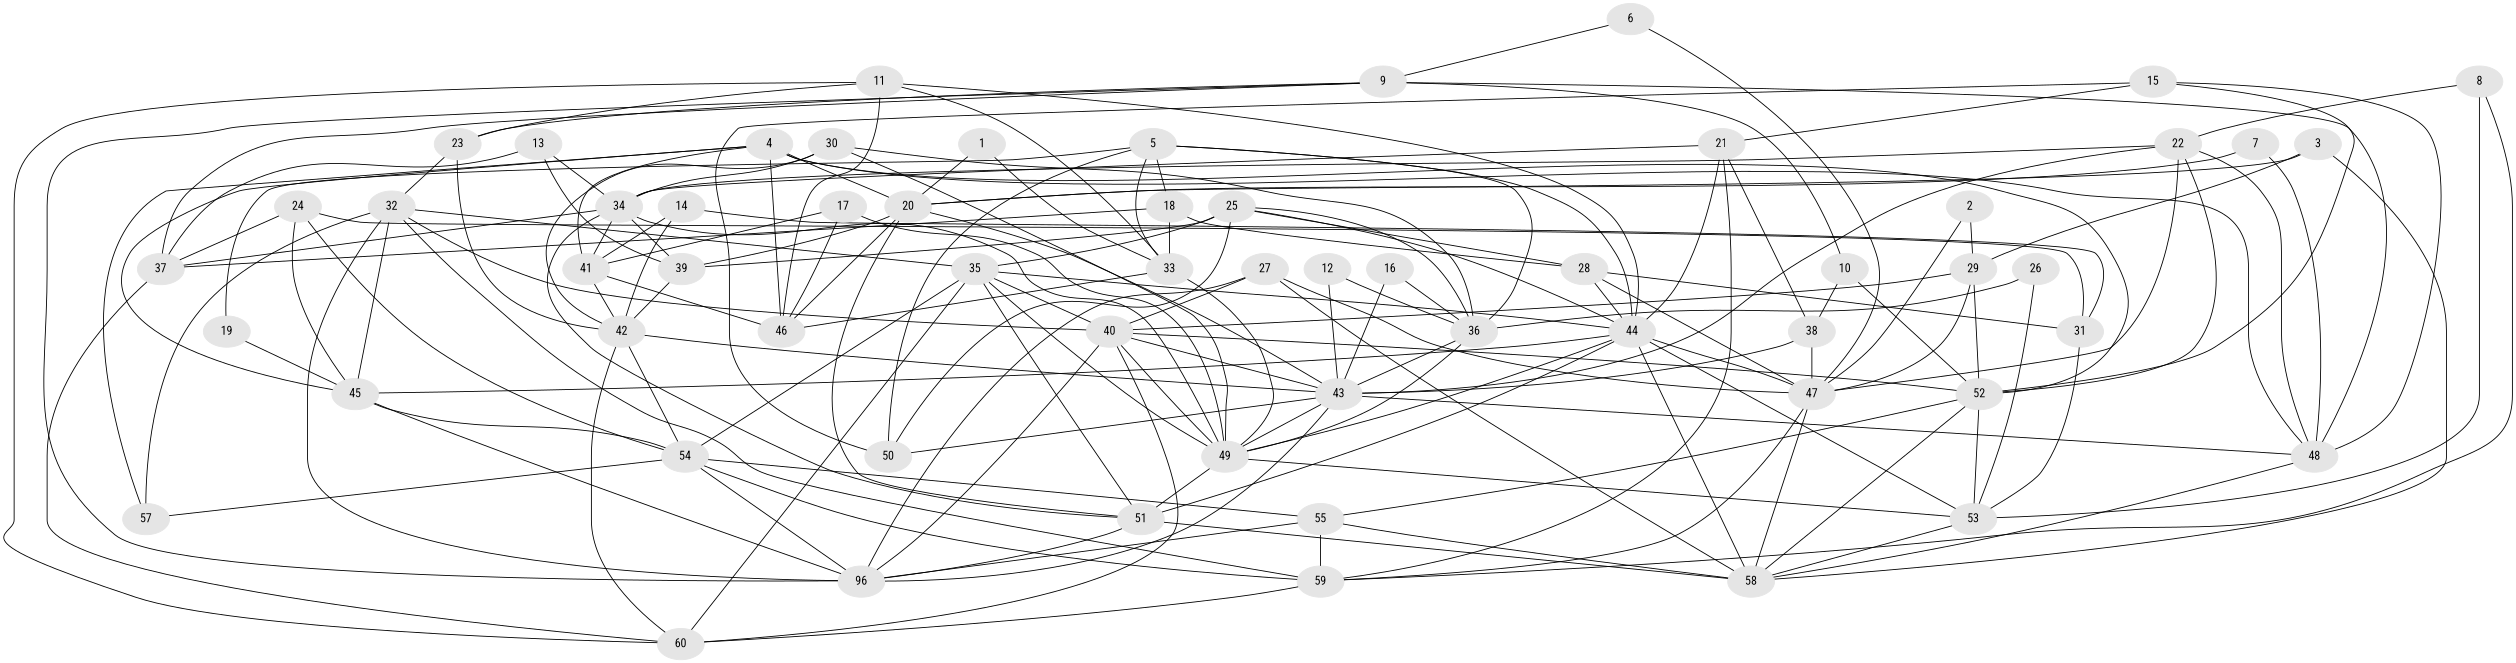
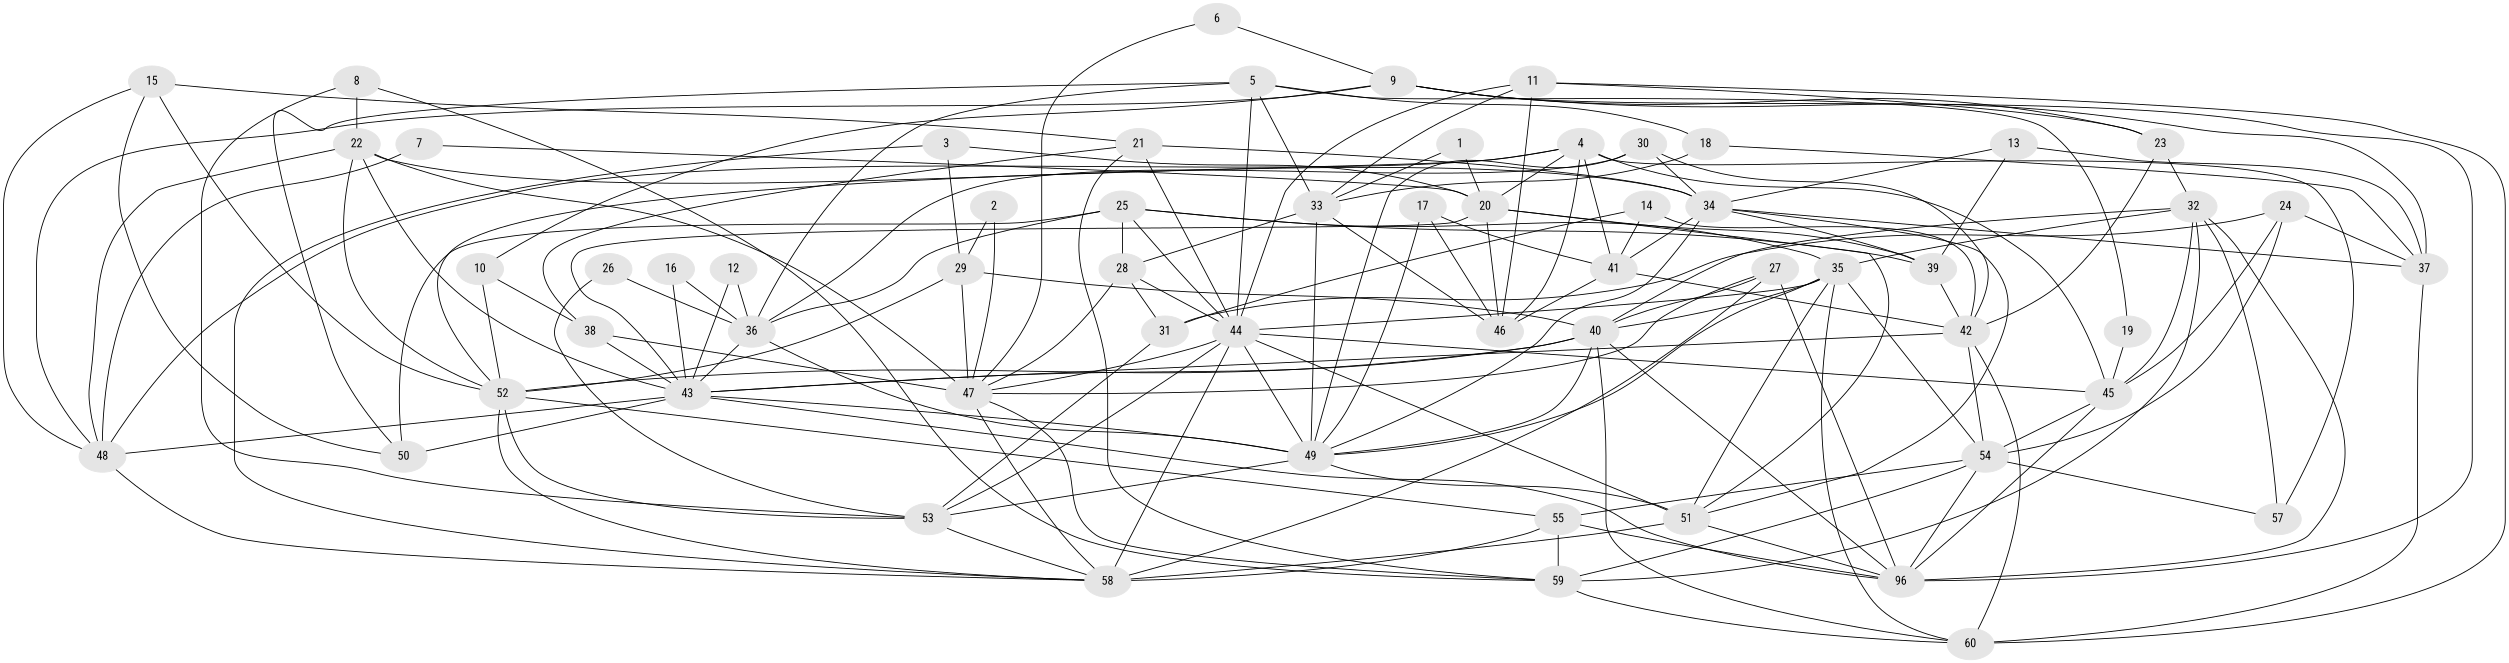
  graph {
    fontname="Roboto Condensed"
    node [color=gray90 fontname="Roboto Condensed" style=filled]
    edge [fontname="Roboto Condensed" weight=1.0]
    1
    20
    33
    46
    43
    39
    51
    49
    2
    29
    47
    52
    40
    58
    59
    3
    4
    41
    45
    48
    57
    42
    n23 [label=96]
    54
    53
    55
    5
    18
    19
    36
    44
    50
    37
    28
    6
    9
    10
    23
    7
    8
    22
    34
    60
    38
    32
    11
    12
    13
    14
    31
    15
    21
    16
    17
    35
    24
    25
    26
    27
    30
    1 -- 20
    1 -- 33
    20 -- 46
    20 -- 43
    20 -- 39
    20 -- 51
    33 -- 46
    33 -- 49
    43 -- 49
    43 -- 48
    43 -- n23
    43 -- 50
    39 -- 42
    51 -- 58 [weight=2.0]
    51 -- n23
    49 -- 51
    49 -- 53 [weight=2.0]
    2 -- 29
    2 -- 47
    29 -- 47 [weight=2.0]
    29 -- 52 [weight=2.0]
    29 -- 40
    47 -- 58
    47 -- 59
    52 -- 58
    52 -- 53
    52 -- 55
    40 -- 43
    40 -- 49
    40 -- 52
    40 -- n23
    40 -- 60
    59 -- 60
    3 -- 20
    3 -- 29
    3 -- 58
    4 -- 20
    4 -- 46
    4 -- 52
    4 -- 41
    4 -- 45
    4 -- 48
    4 -- 57
    41 -- 46
    41 -- 42
    45 -- n23
    45 -- 54
    48 -- 58
    42 -- 43
    42 -- 54
    42 -- 60
    54 -- 59
    54 -- 57
    54 -- n23 [weight=2.0]
    54 -- 55
    53 -- 58
    55 -- 58
    55 -- 59
    55 -- n23
    5 -- 33
    5 -- 18
    5 -- 19
    5 -- 36
    5 -- 44
    5 -- 50
    18 -- 33
    18 -- 37
-   18 -- 28
+   33 -- 28
    19 -- 45
    36 -- 43
    36 -- 49
    44 -- 51
    44 -- 49
    44 -- 47
    44 -- 58
    44 -- 45
    44 -- 53
    37 -- 60
    28 -- 47
    28 -- 44
    28 -- 31
    6 -- 47
    6 -- 9
    9 -- 48
    9 -- n23
    9 -- 37
    9 -- 10
    9 -- 23
    10 -- 52
    10 -- 38
    23 -- 42
    23 -- 32
    7 -- 20
    7 -- 48 [weight=2.0]
    8 -- 59
    8 -- 53
    8 -- 22
    22 -- 43
    22 -- 47
    22 -- 52
    22 -- 48
    22 -- 34
    34 -- 39
    34 -- 51
    34 -- 49
    34 -- 41 [weight=2.0]
    34 -- 37
    38 -- 43
    38 -- 47
    32 -- 40
    32 -- 59
    32 -- 45
    32 -- 57
    32 -- n23
    32 -- 35
    11 -- 33
    11 -- 46
    11 -- 44
    11 -- 23
    11 -- 60
    12 -- 43
    12 -- 36
    13 -- 39
    13 -- 37
    13 -- 34
    14 -- 41
    14 -- 42
    14 -- 31
    31 -- 53
    15 -- 52
    15 -- 48
    15 -- 50
    15 -- 21
    21 -- 59
    21 -- 44 [weight=2.0]
    21 -- 34
    21 -- 38
    16 -- 43
    16 -- 36
    17 -- 46
    17 -- 49
    17 -- 41
    35 -- 51
    35 -- 49
    35 -- 40
    35 -- 54
    35 -- 44
    35 -- 60
    24 -- 45
    24 -- 54
    24 -- 37
    24 -- 31
    25 -- 39
    25 -- 36
    25 -- 44
    25 -- 50 [weight=2.0]
    25 -- 28
    25 -- 35
    26 -- 53
    26 -- 36
    27 -- 47
    27 -- 40
    27 -- 58
    27 -- n23
    30 -- 49
    30 -- 42
    30 -- 36
    30 -- 34
  }
